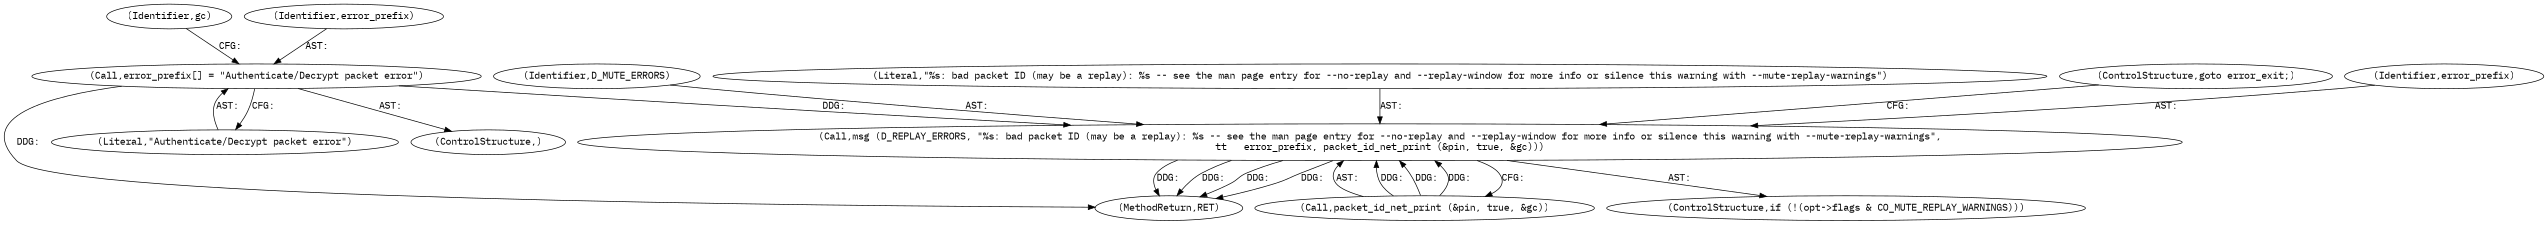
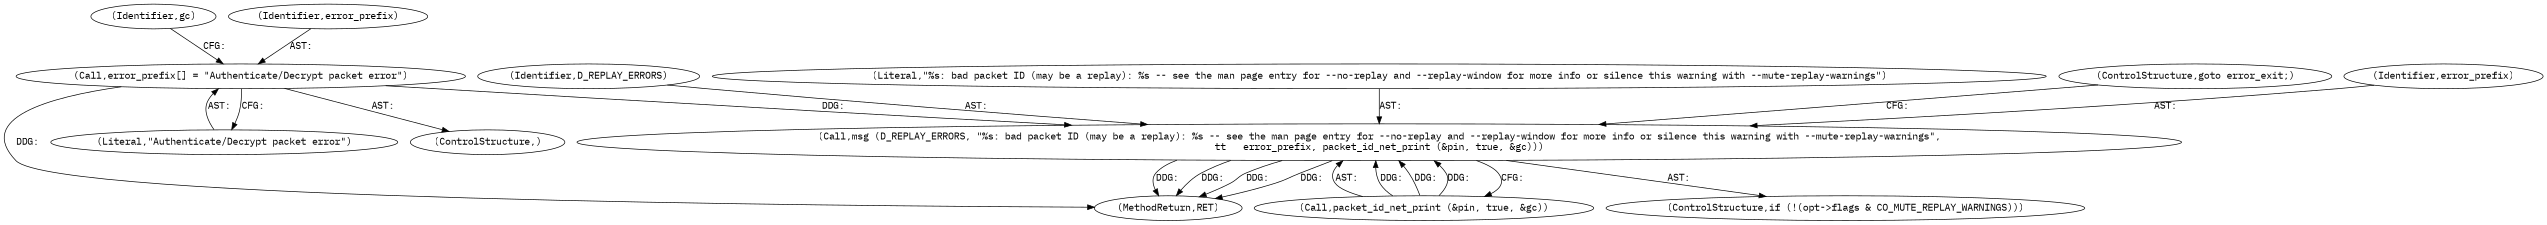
  digraph {
    fontname="IBM Plex Mono"
    node [fontname="IBM Plex Mono"]
    edge [fontname="IBM Plex Mono"]
    n1 [label="(Call,error_prefix[] = \"Authenticate/Decrypt packet error\")"]
    n2 [label="(Call,msg (D_REPLAY_ERRORS, \"%s: bad packet ID (may be a replay): %s -- see the man page entry for --no-replay and --replay-window for more info or silence this warning with --mute-replay-warnings\",\n\t\t   error_prefix, packet_id_net_print (&pin, true, &gc)))"]
    n3 [label="(MethodReturn,RET)"]
    n4 [label="(ControlStructure,)"]
    n5 [label="(Literal,\"Authenticate/Decrypt packet error\")"]
    n6 [label="(Call,packet_id_net_print (&pin, true, &gc))"]
    n7 [label="(ControlStructure,if (!(opt->flags & CO_MUTE_REPLAY_WARNINGS)))"]
    n8 [label="(Identifier,gc)"]
-   n9 [label="(Identifier,D_MUTE_ERRORS)"]
+   n9 [label="(Identifier,D_REPLAY_ERRORS)"]
    n10 [label="(Literal,\"%s: bad packet ID (may be a replay): %s -- see the man page entry for --no-replay and --replay-window for more info or silence this warning with --mute-replay-warnings\")"]
    n11 [label="(Identifier,error_prefix)"]
    n12 [label="(ControlStructure,goto error_exit;)"]
    n13 [label="(Identifier,error_prefix)"]
    n1 -> n2 [label="DDG: "]
    n1 -> n3 [label="DDG: "]
    n1 -> n4 [label="AST: "]
    n1 -> n5 [label="CFG: "]
    n2 -> n3 [label="DDG: "]
    n2 -> n3 [label="DDG: "]
    n2 -> n3 [label="DDG: "]
    n2 -> n3 [label="DDG: "]
    n2 -> n6 [label="CFG: "]
    n2 -> n7 [label="AST: "]
    n5 -> n1 [label="AST: "]
    n6 -> n2 [label="AST: "]
    n6 -> n2 [label="DDG: "]
    n6 -> n2 [label="DDG: "]
    n6 -> n2 [label="DDG: "]
    n8 -> n1 [label="CFG: "]
    n9 -> n2 [label="AST: "]
    n10 -> n2 [label="AST: "]
    n11 -> n1 [label="AST: "]
    n12 -> n2 [label="CFG: "]
    n13 -> n2 [label="AST: "]
  }
